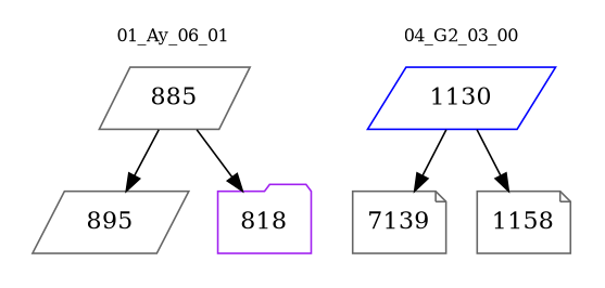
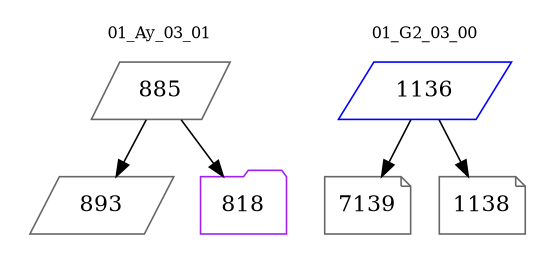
  digraph {
    node [color=gray40 shape=parallelogram]
    edge [color=black]
    n1 [label=885]
-   n2 [label=895]
+   n2 [label=893]
    n3 [color=purple label=818 shape=folder]
-   n4 [color=blue label=1130]
+   n4 [color=blue label=1136]
    n5 [label=7139 shape=note]
-   n6 [label=1158 shape=note]
+   n6 [label=1138 shape=note]
    subgraph cluster_1 {
      color=white
      fontsize=10
-     label="01_Ay_06_01"
+     label="01_Ay_03_01"
      n1
      n2
      n3
    }
    subgraph cluster_2 {
      color=white
      fontsize=10
-     label="04_G2_03_00"
+     label="01_G2_03_00"
      n4
      n5
      n6
    }
    n1 -> n2
    n1 -> n3
    n4 -> n5
    n4 -> n6
  }
